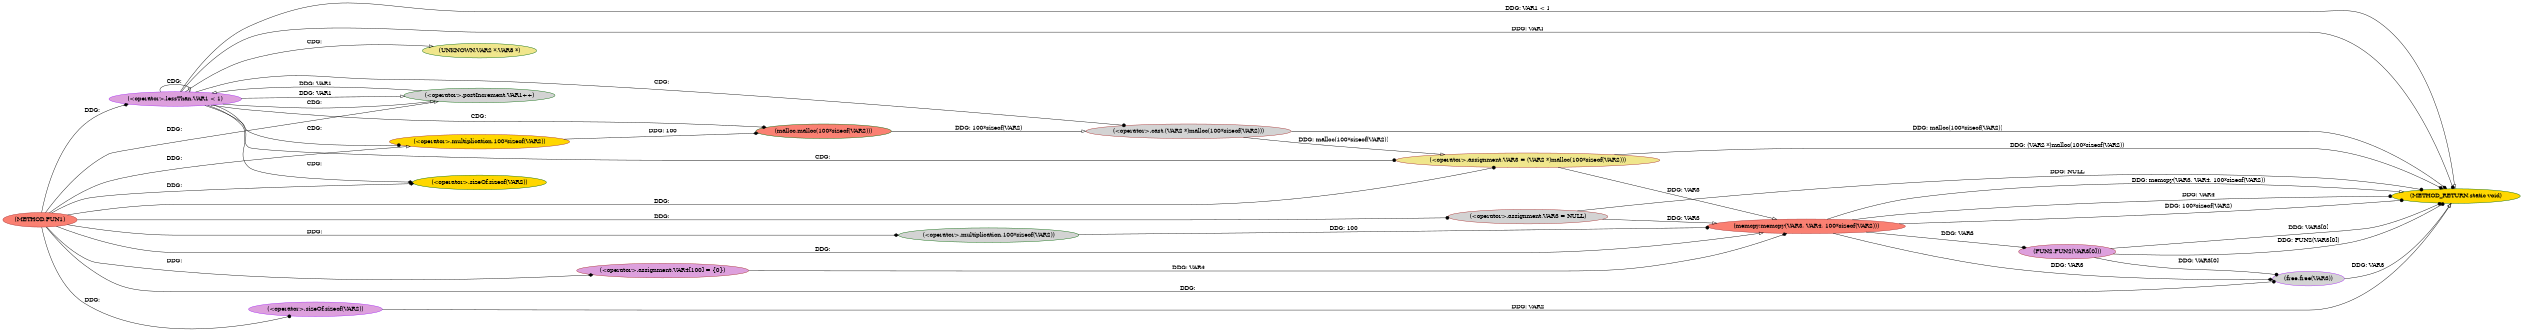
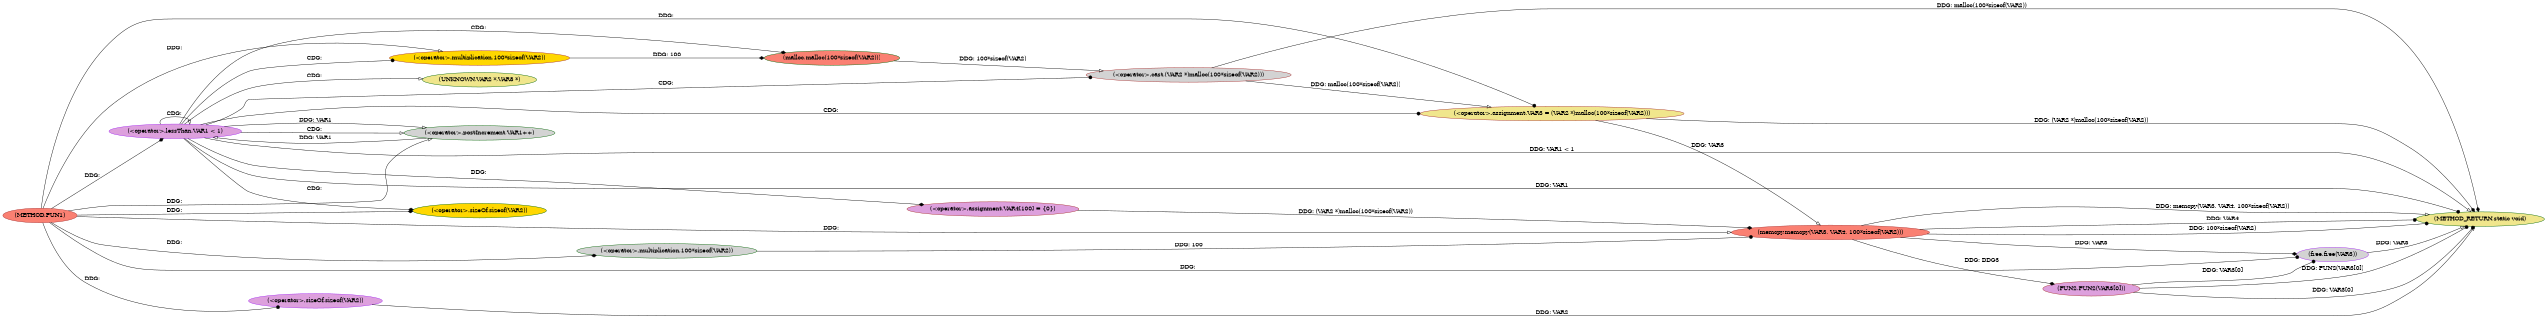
  digraph {
    rankdir=LR
    node [color=brown fillcolor=lightgrey style=filled]
    edge [arrowhead=onormal]
    n1 [fillcolor=salmon label="(METHOD,FUN1)"]
-   n2 [label="(<operator>.assignment,VAR3 = NULL)"]
    n3 [color=purple fillcolor=plum label="(<operator>.lessThan,VAR1 < 1)"]
    n4 [color=darkgreen label="(<operator>.postIncrement,VAR1++)"]
    n5 [fillcolor=khaki label="(<operator>.assignment,VAR3 = (VAR2 *)malloc(100*sizeof(VAR2)))"]
    n6 [fillcolor=gold label="(<operator>.multiplication,100*sizeof(VAR2))"]
    n7 [color=darkgreen fillcolor=gold label="(<operator>.sizeOf,sizeof(VAR2))"]
    n8 [fillcolor=plum label="(<operator>.assignment,VAR4[100] = {0})"]
    n9 [fillcolor=salmon label="(memcpy,memcpy(VAR3, VAR4, 100*sizeof(VAR2)))"]
    n10 [color=darkgreen label="(<operator>.multiplication,100*sizeof(VAR2))"]
    n11 [color=purple fillcolor=plum label="(<operator>.sizeOf,sizeof(VAR2))"]
    n12 [color=purple label="(free,free(VAR3))"]
-   n13 [color=darkgreen fillcolor=gold label="(METHOD_RETURN,static void)"]
+   n13 [color=darkgreen fillcolor=khaki label="(METHOD_RETURN,static void)"]
    n14 [label="(<operator>.cast,(VAR2 *)malloc(100*sizeof(VAR2)))"]
    n15 [color=darkgreen fillcolor=salmon label="(malloc,malloc(100*sizeof(VAR2)))"]
    n16 [color=darkgreen fillcolor=khaki label="(UNKNOWN,VAR2 *,VAR8 *)"]
    n17 [fillcolor=plum label="(FUN2,FUN2(VAR3[0]))"]
-   n1 -> n2 [arrowhead=dot label="DDG: "]
    n1 -> n3 [arrowhead=diamond label="DDG: "]
    n1 -> n4 [label="DDG: "]
    n1 -> n5 [arrowhead=dot label="DDG: "]
    n1 -> n6 [label="DDG: "]
    n1 -> n7 [arrowhead=diamond label="DDG: "]
-   n1 -> n8 [arrowhead=diamond label="DDG: "]
+   n3 -> n8 [arrowhead=diamond label="DDG: "]
    n1 -> n9 [label="DDG: "]
    n1 -> n10 [arrowhead=diamond label="DDG: "]
    n1 -> n11 [arrowhead=dot label="DDG: "]
    n1 -> n12 [arrowhead=dot label="DDG: "]
-   n2 -> n9 [label="DDG: VAR3"]
-   n2 -> n13 [arrowhead=dot label="DDG: NULL"]
    n3 -> n3 [label="CDG: "]
    n3 -> n4 [label="DDG: VAR1"]
    n3 -> n4 [label="CDG: "]
    n3 -> n5 [arrowhead=dot label="CDG: "]
    n3 -> n6 [arrowhead=dot label="CDG: "]
    n3 -> n7 [arrowhead=diamond label="CDG: "]
    n3 -> n13 [label="DDG: VAR1 < 1"]
    n3 -> n13 [arrowhead=dot label="DDG: VAR1"]
    n3 -> n14 [arrowhead=dot label="CDG: "]
    n3 -> n15 [arrowhead=diamond label="CDG: "]
    n3 -> n16 [label="CDG: "]
    n4 -> n3 [label="DDG: VAR1"]
    n5 -> n9 [label="DDG: VAR3"]
    n5 -> n13 [arrowhead=diamond label="DDG: (VAR2 *)malloc(100*sizeof(VAR2))"]
    n6 -> n15 [arrowhead=diamond label="DDG: 100"]
-   n8 -> n9 [arrowhead=diamond label="DDG: VAR4"]
+   n8 -> n9 [arrowhead=diamond label="DDG: (VAR2 *)malloc(100*sizeof(VAR2))"]
    n9 -> n12 [arrowhead=diamond label="DDG: VAR3"]
    n9 -> n13 [label="DDG: memcpy(VAR3, VAR4, 100*sizeof(VAR2))"]
    n9 -> n13 [arrowhead=dot label="DDG: VAR4"]
    n9 -> n13 [arrowhead=dot label="DDG: 100*sizeof(VAR2)"]
-   n9 -> n17 [arrowhead=diamond label="DDG: VAR3"]
+   n9 -> n17 [arrowhead=diamond label="DDG: DDG3"]
    n10 -> n9 [arrowhead=dot label="DDG: 100"]
    n11 -> n13 [label="DDG: VAR2"]
    n12 -> n13 [label="DDG: VAR3"]
    n14 -> n5 [label="DDG: malloc(100*sizeof(VAR2))"]
    n14 -> n13 [arrowhead=diamond label="DDG: malloc(100*sizeof(VAR2))"]
    n15 -> n14 [label="DDG: 100*sizeof(VAR2)"]
    n17 -> n12 [arrowhead=dot label="DDG: VAR3[0]"]
    n17 -> n13 [arrowhead=dot label="DDG: VAR3[0]"]
    n17 -> n13 [arrowhead=dot label="DDG: FUN2(VAR3[0])"]
  }
